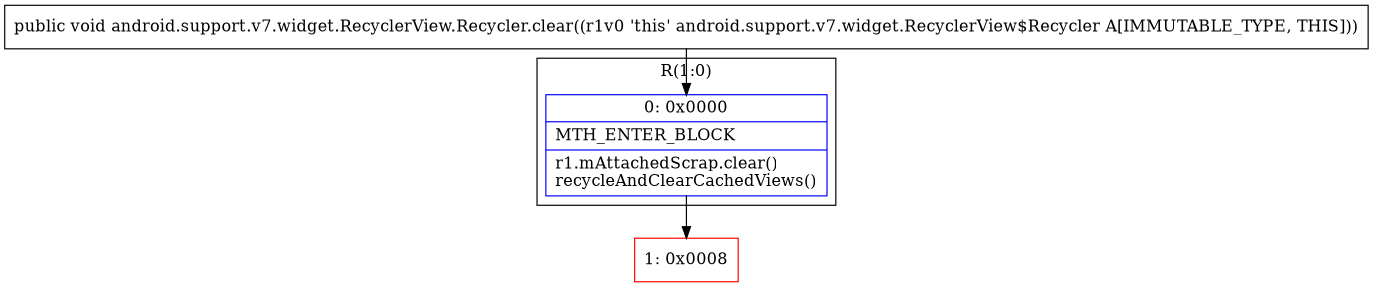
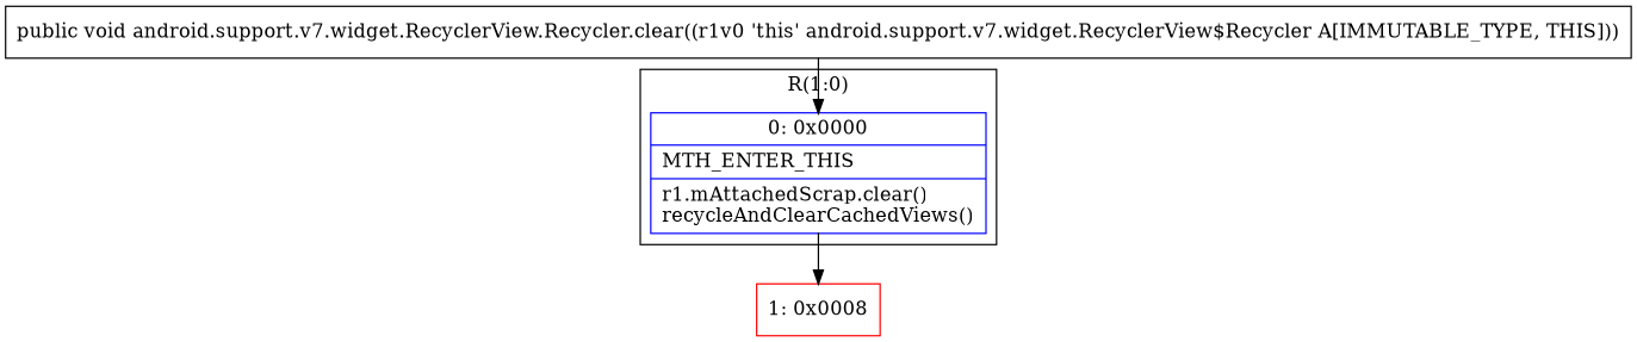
  digraph {
    node [shape=record]
-   n1 [color=blue label="{0\:\ 0x0000|MTH_ENTER_BLOCK\l|r1.mAttachedScrap.clear()\lrecycleAndClearCachedViews()\l}"]
+   n1 [color=blue label="{0\:\ 0x0000|MTH_ENTER_THIS\l|r1.mAttachedScrap.clear()\lrecycleAndClearCachedViews()\l}"]
    n2 [color=red label="{1\:\ 0x0008}"]
    n3 [label="{public void android.support.v7.widget.RecyclerView.Recycler.clear((r1v0 'this' android.support.v7.widget.RecyclerView$Recycler A[IMMUTABLE_TYPE, THIS])) }"]
    subgraph cluster_1 {
      label="R(1:0)"
      n1
    }
    n1 -> n2
    n3 -> n1
  }
